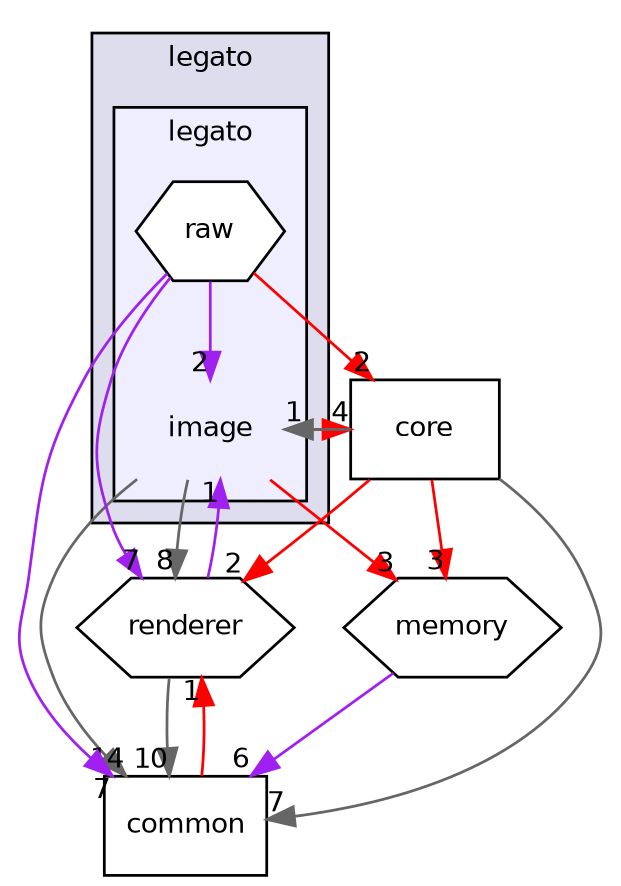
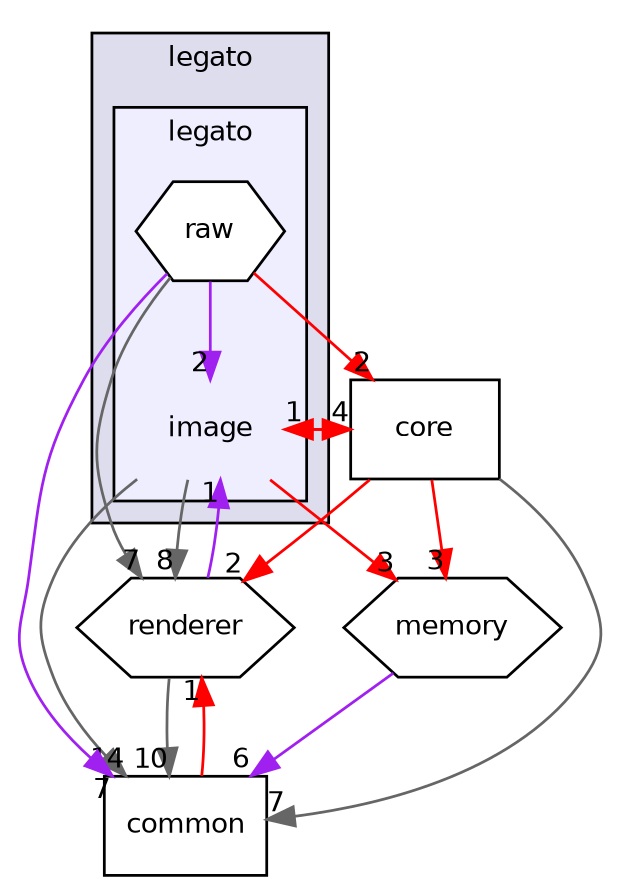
  digraph {
    compound=true
    node [fontname=Helvetica fontsize=10 shape=hexagon]
    edge [color=red headlabel=2 labeldistance=1.5 labelfontname=Helvetica labelfontsize=10]
    n1 [label=image shape=plaintext]
    n2 [color=black fillcolor=white label=raw style=filled]
    n3 [label=core shape=box]
    n4 [label=renderer]
    n5 [label=common shape=box]
    n6 [label=memory]
    subgraph cluster_1 {
      bgcolor="#ddddee"
      fontname=Helvetica
      fontsize=10
      label=legato
      pencolor=black
      subgraph cluster_2 {
        bgcolor="#eeeeff"
        fontname=Helvetica
        fontsize=10
        label=legato
        pencolor=black
        n1
        n2
      }
    }
    n1 -> n3 [headlabel=4]
    n1 -> n4 [color=gray40 headlabel=8]
    n1 -> n5 [color=gray40 headlabel=14]
    n1 -> n6 [headlabel=3]
    n2 -> n1 [color=purple]
    n2 -> n3
-   n2 -> n4 [color=purple headlabel=7]
+   n2 -> n4 [color=gray40 headlabel=7]
    n2 -> n5 [color=purple headlabel=7]
-   n3 -> n1 [color=gray40 headlabel=1]
+   n3 -> n1 [headlabel=1]
    n3 -> n4
    n3 -> n5 [color=gray40 headlabel=7]
    n3 -> n6 [headlabel=3]
    n4 -> n1 [color=purple headlabel=1]
    n4 -> n5 [color=gray40 headlabel=10]
    n5 -> n4 [headlabel=1]
    n6 -> n5 [color=purple headlabel=6]
  }
